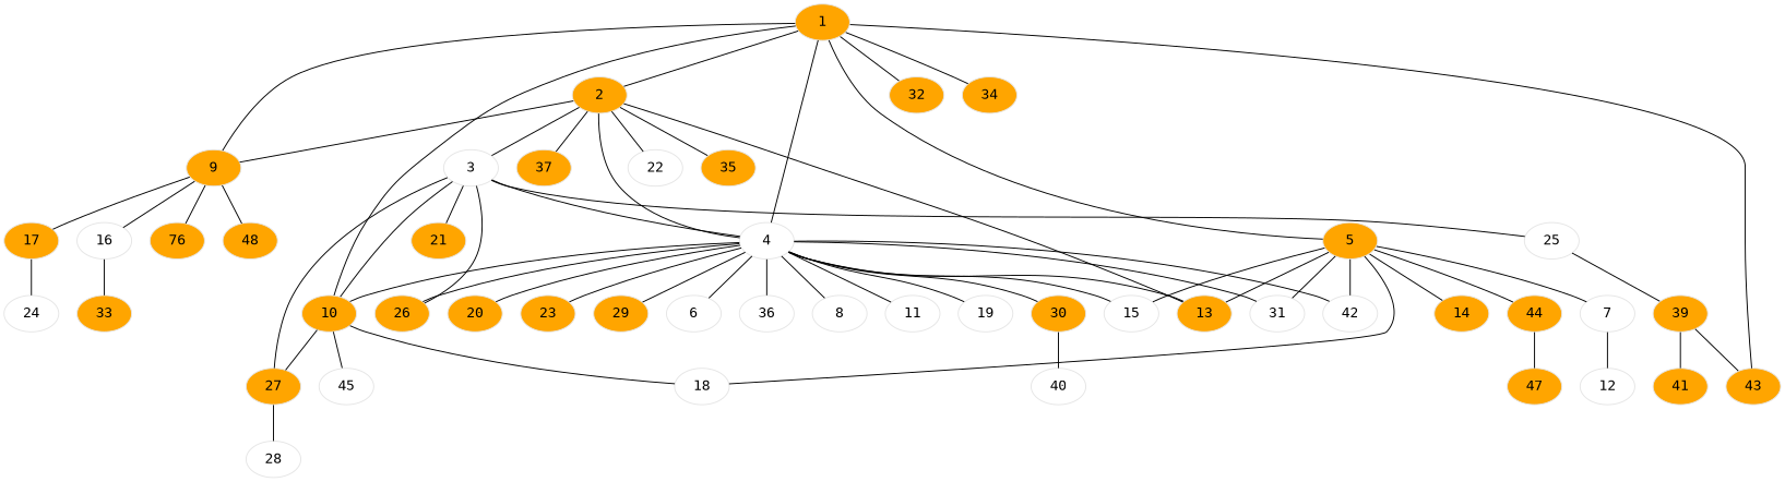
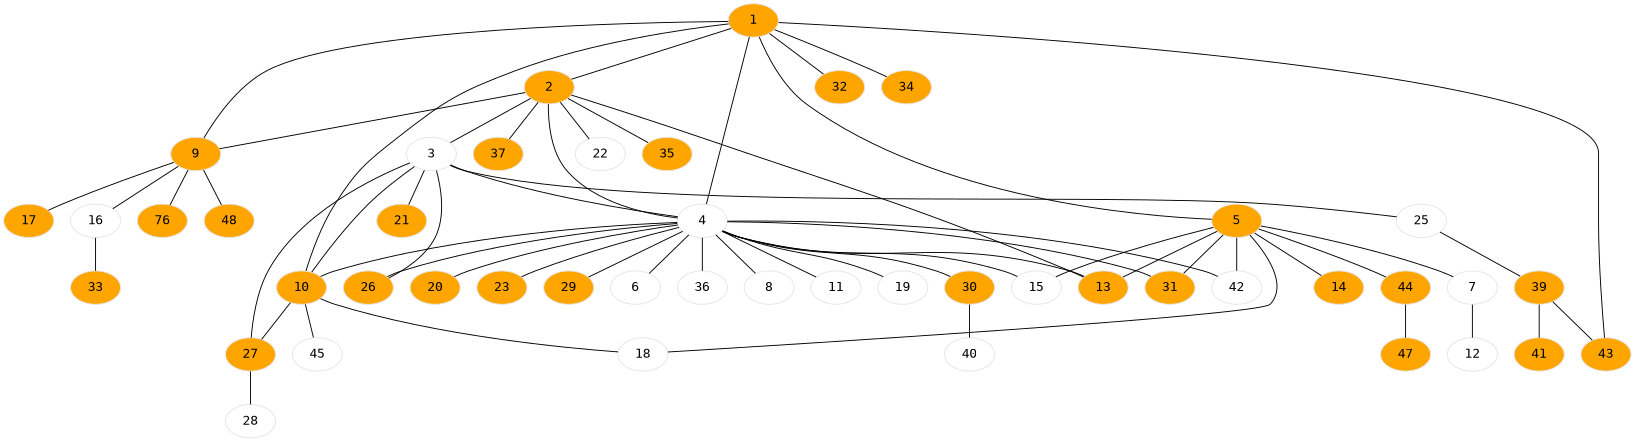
  graph {
    fontname="DejaVu Sans Mono"
    node [color=gray90 fillcolor=orange fontname="DejaVu Sans Mono" style=filled]
    edge [fontname="DejaVu Sans Mono" weight=1.0]
    1
    2
    4 [fillcolor=white]
    5
    9
    10
    32
    34
    43
    3 [fillcolor=white]
    13
    22 [fillcolor=white]
    35
    37
    26
    6 [fillcolor=white]
    8 [fillcolor=white]
    11 [fillcolor=white]
    15 [fillcolor=white]
    19 [fillcolor=white]
    20
    23
    29
    30
-   31 [fillcolor=white]
+   31
    36 [fillcolor=white]
    42 [fillcolor=white]
    7 [fillcolor=white]
    14
    18 [fillcolor=white]
    44
    16 [fillcolor=white]
    17
    n34 [label=76]
    48
    27
    45 [fillcolor=white]
    21
    25 [fillcolor=white]
    39
    28 [fillcolor=white]
    40 [fillcolor=white]
    12 [fillcolor=white]
    47
    33
-   24 [fillcolor=white]
    41
    1 -- 2
    1 -- 4
    1 -- 5
    1 -- 9
    1 -- 10
    1 -- 32
    1 -- 34
    1 -- 43
    2 -- 4
    2 -- 9
    2 -- 3 [weight=2.0]
    2 -- 13
    2 -- 22
    2 -- 35
    2 -- 37
    4 -- 10
    4 -- 13
    4 -- 26
    4 -- 6
    4 -- 8
    4 -- 11
    4 -- 15
    4 -- 19
    4 -- 20
    4 -- 23
    4 -- 29
    4 -- 30
    4 -- 31
    4 -- 36
    4 -- 42
    5 -- 13
    5 -- 15
    5 -- 31
    5 -- 42
    5 -- 7
    5 -- 14
    5 -- 18
    5 -- 44
    9 -- 16
    9 -- 17
    9 -- n34
    9 -- 48
    10 -- 18
    10 -- 27
    10 -- 45
    3 -- 4
    3 -- 10 [weight=2.0]
    3 -- 26
    3 -- 27
    3 -- 21
    3 -- 25
    30 -- 40
    7 -- 12
    44 -- 47
    16 -- 33
-   17 -- 24
    27 -- 28
    25 -- 39
    39 -- 43
    39 -- 41
  }
